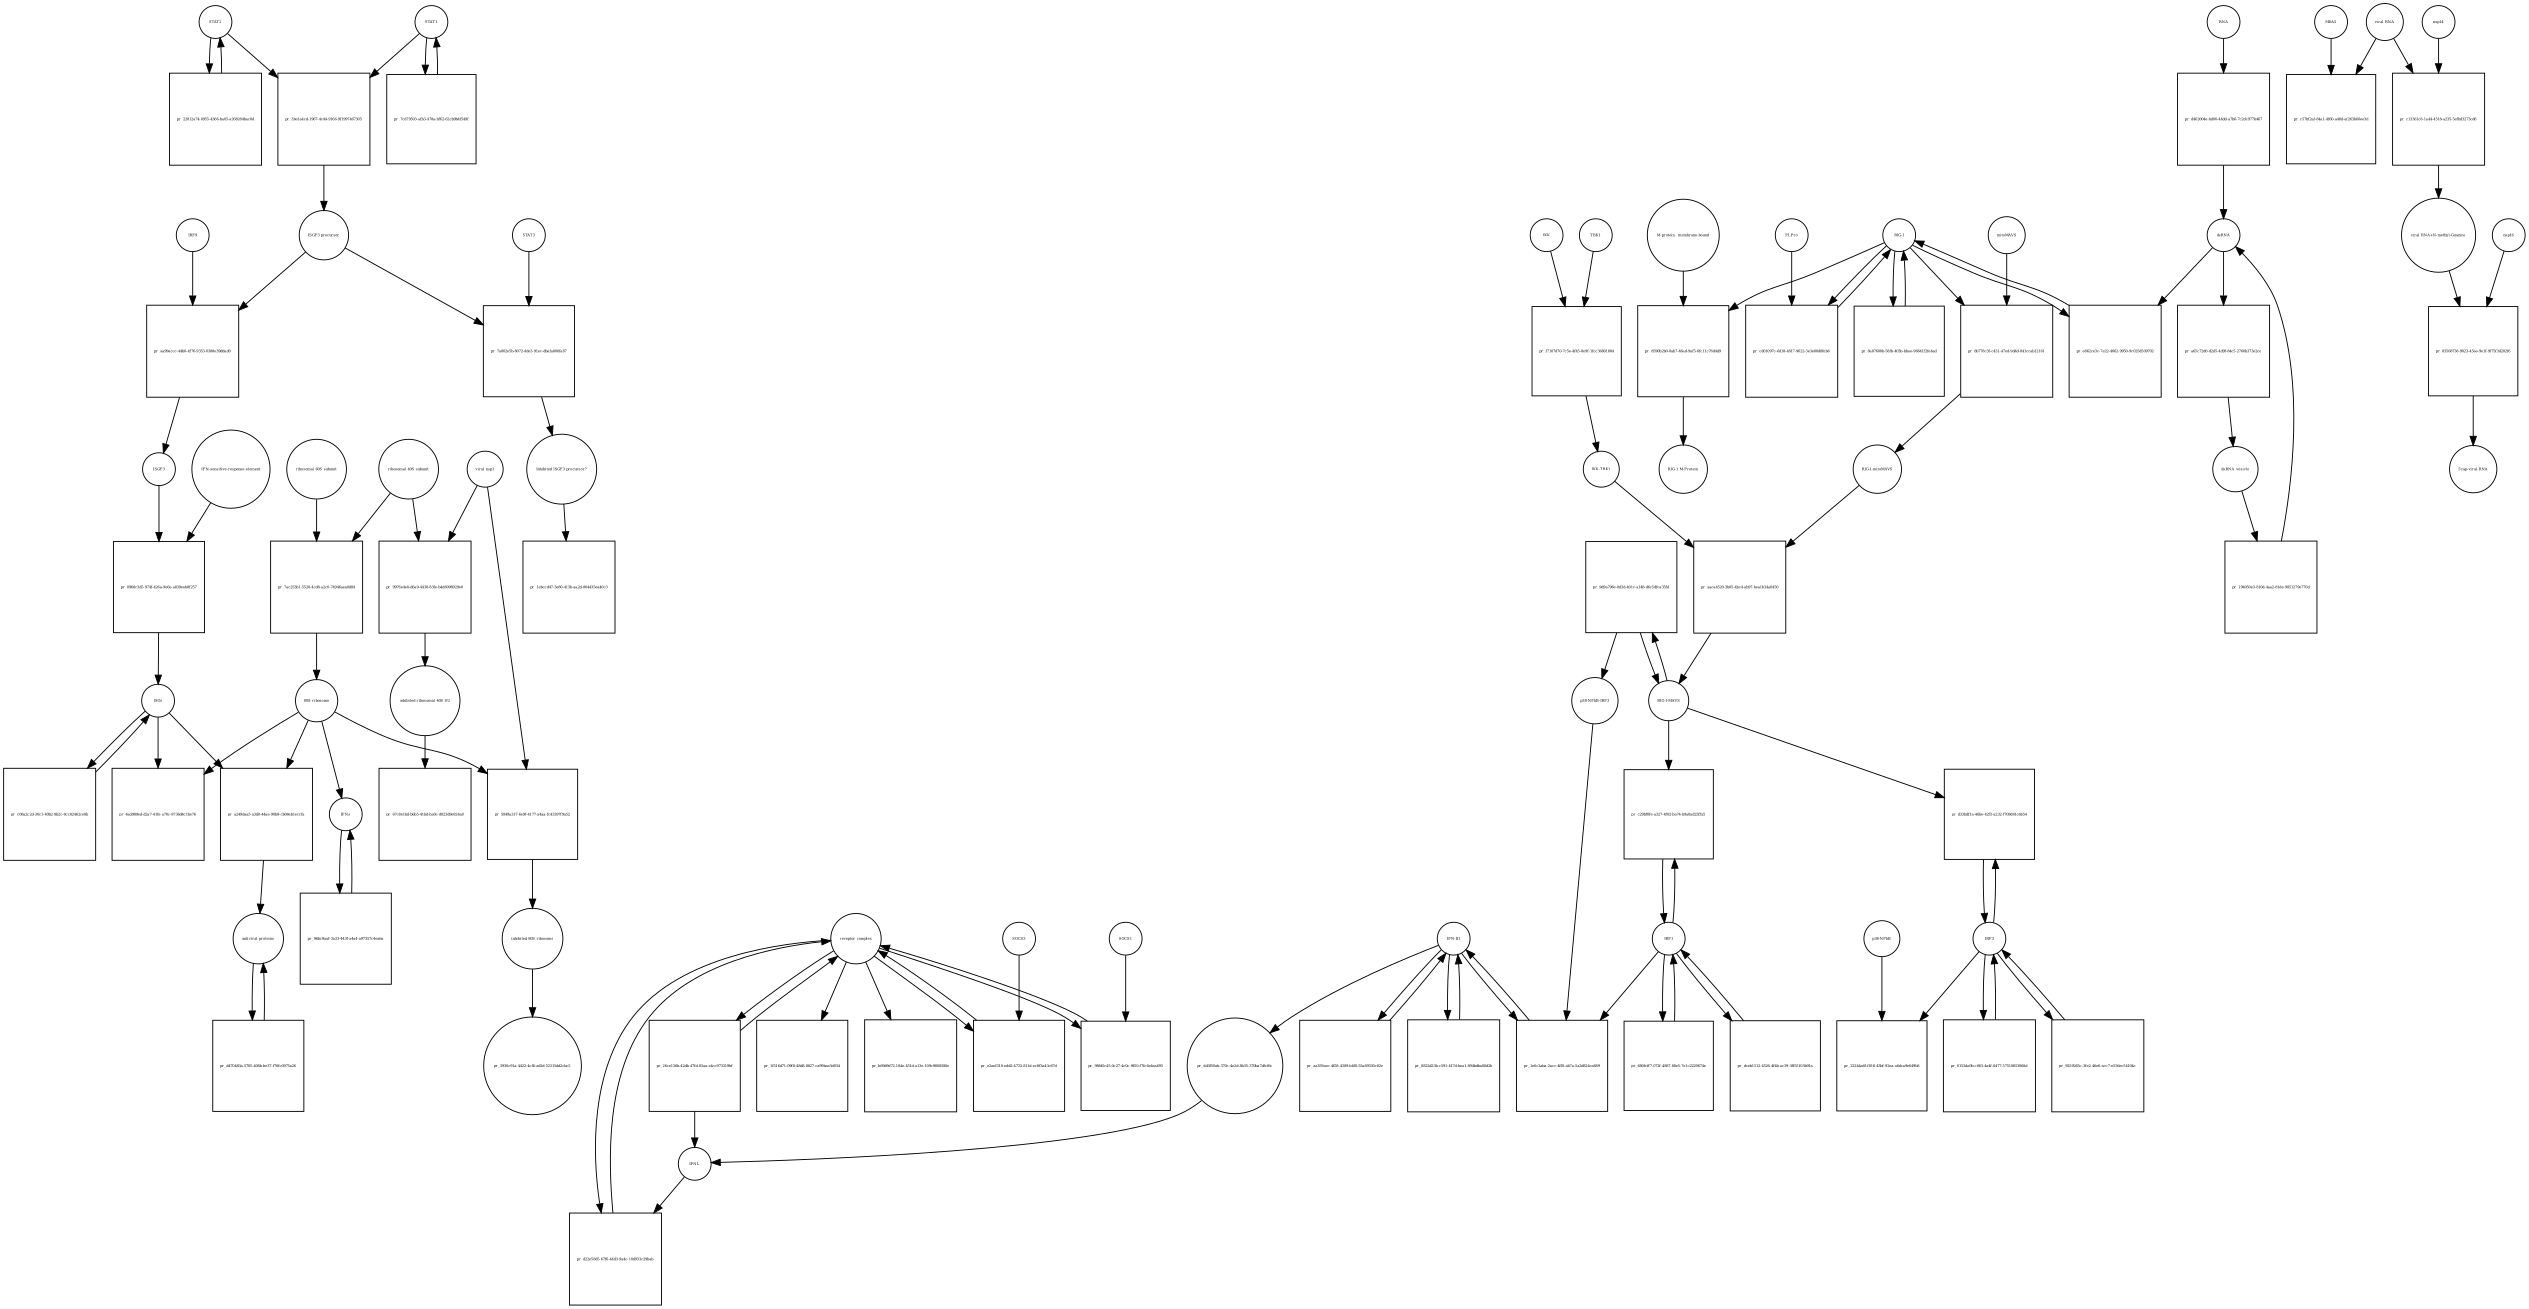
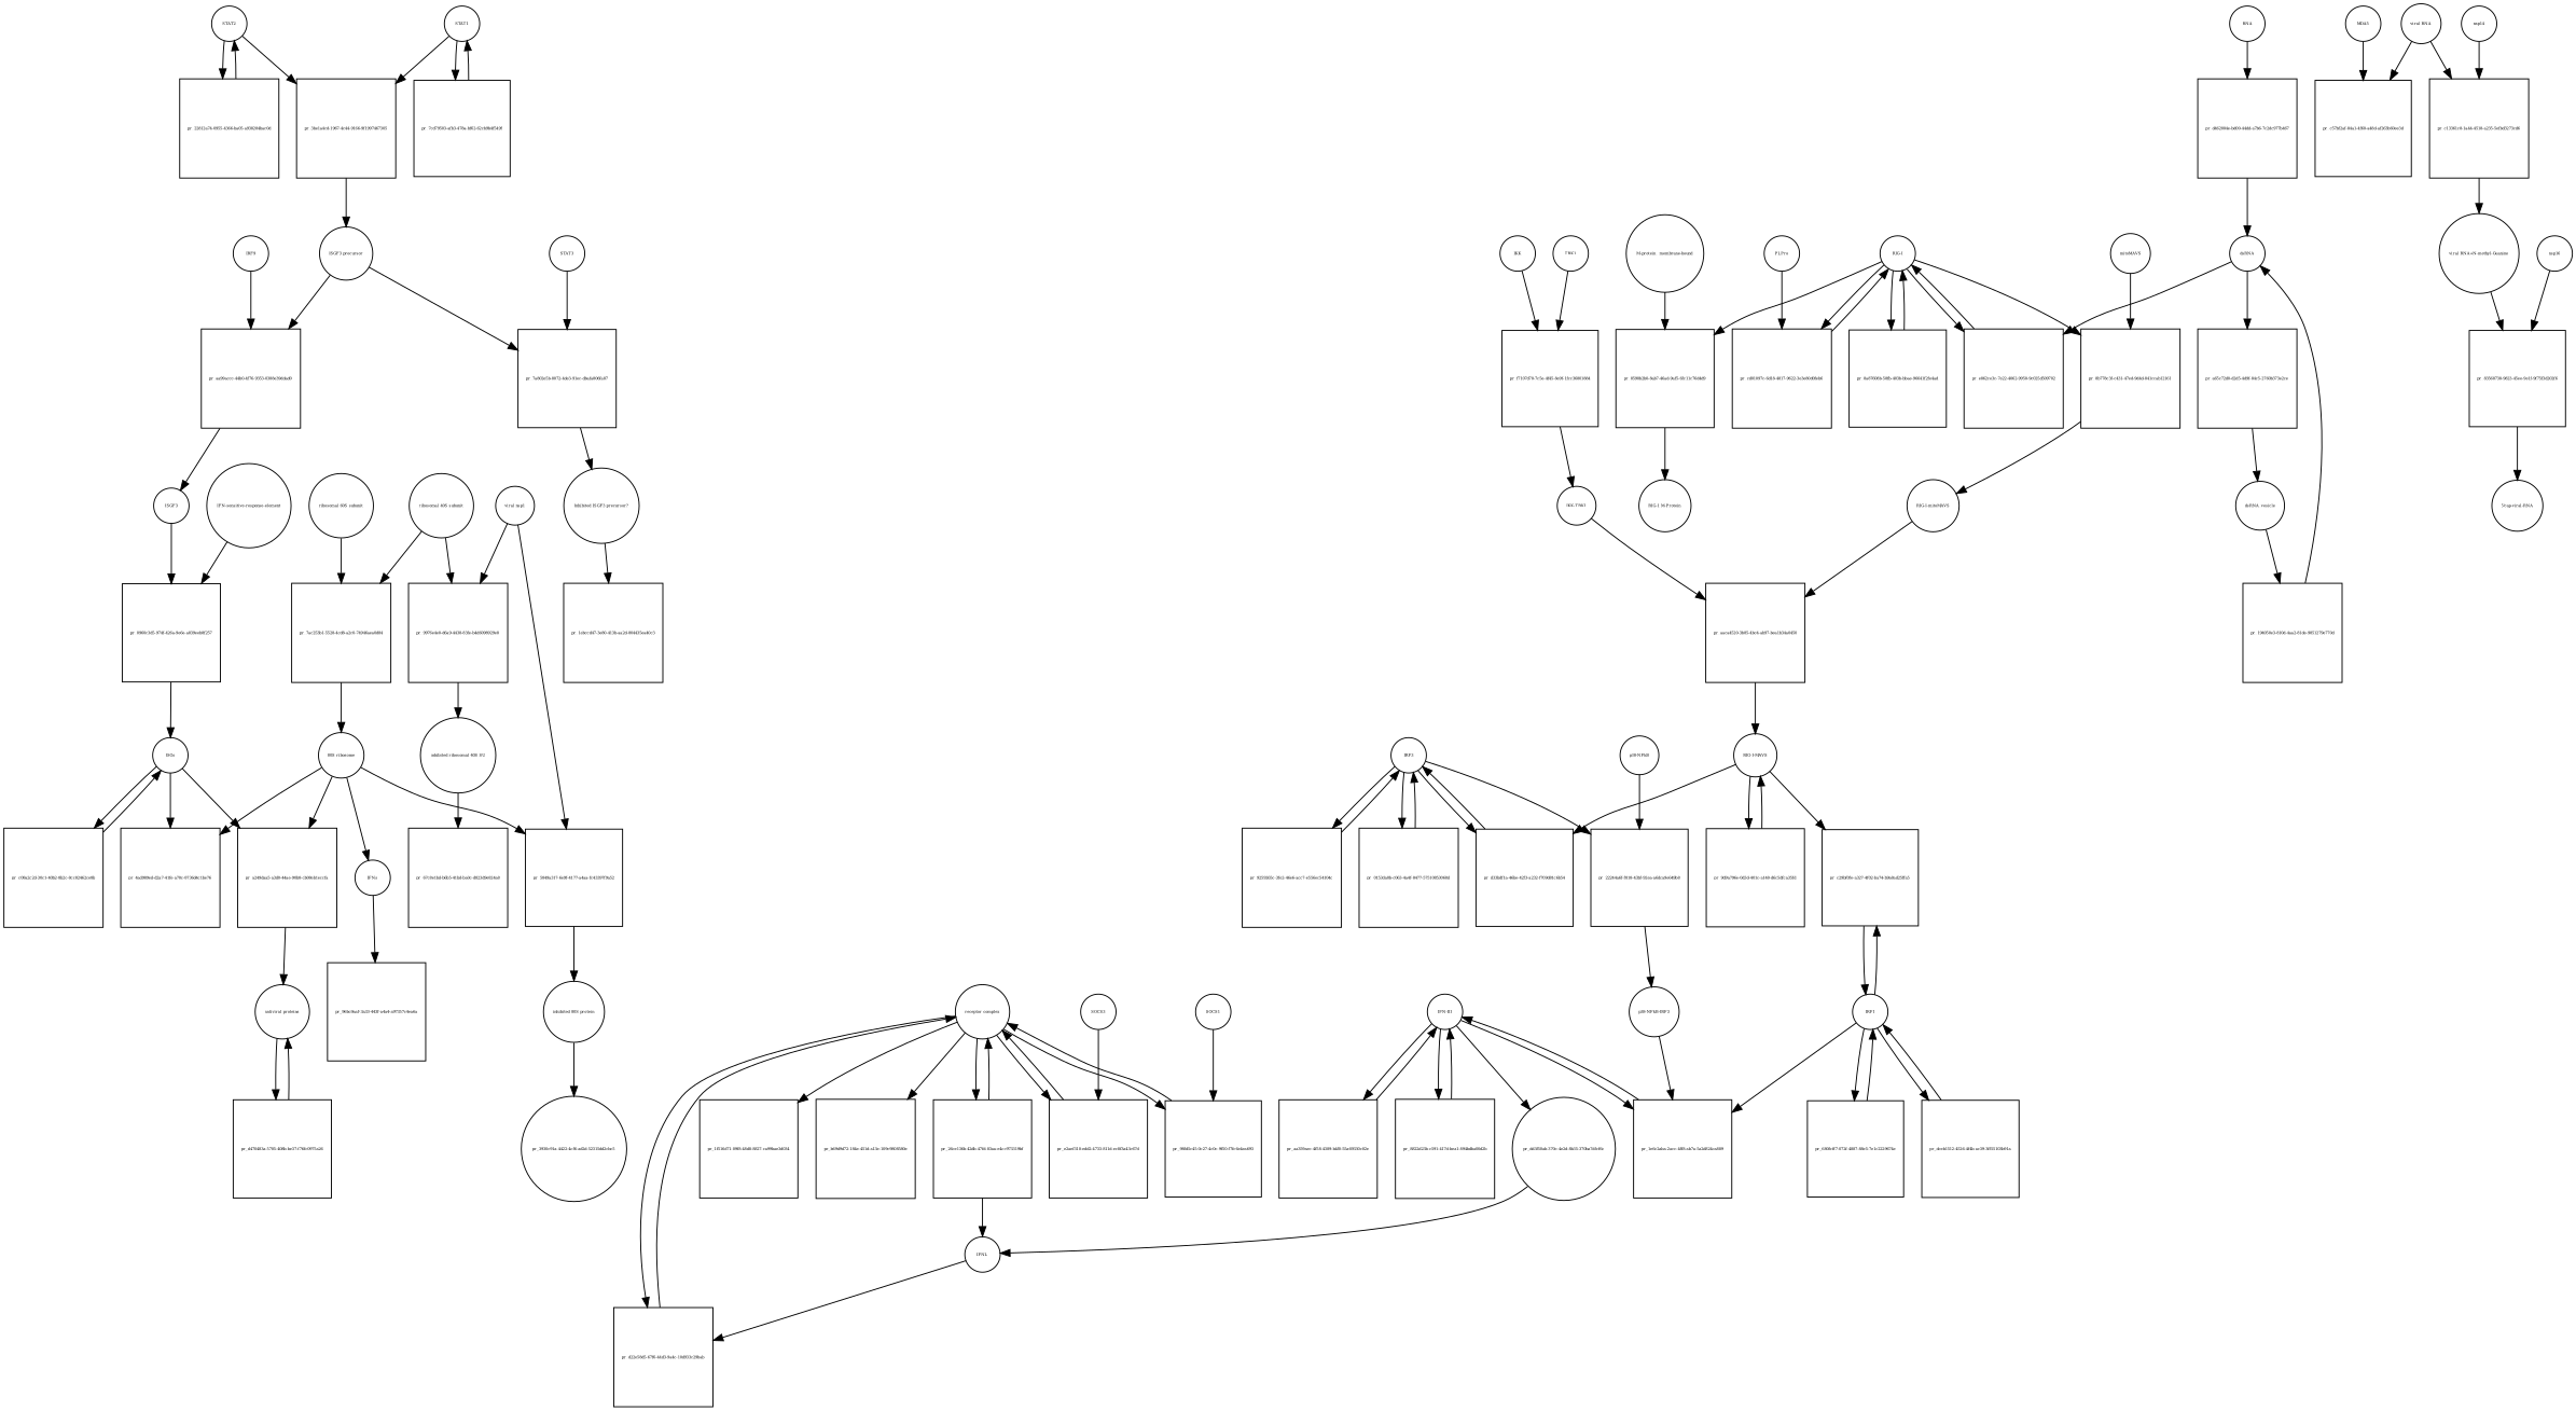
  strict digraph {
    node [bipartite=1 cls=process fontsize=4 shape=circle]
    edge [interaction_type=consumption]
    n1 [bipartite=0 cls=macromolecule label=STAT1]
    n2 [label="pr_3be1a4cd-1967-4c44-9166-9f1997467305" shape=square]
    n3 [label="pr_7cd79503-afb3-478a-bf62-62cb9b4f549f" shape=square]
    n4 [bipartite=0 cls=complex label="ISGF3 precursor"]
    n5 [label="pr_aa99accc-44b0-4f76-9353-0388e39ddad0" shape=square]
    n6 [label="pr_7a802e5b-8072-4de3-91ec-dbafa806fa87" shape=square]
    n7 [bipartite=0 cls=macromolecule label=STAT2]
    n8 [label="pr_22812a74-0955-4366-ba05-a938284bac0d" shape=square]
    n9 [bipartite=0 cls=complex label=ISGF3]
    n10 [bipartite=0 cls=complex label="Inhibited ISGF3 precursor?"]
    n11 [label="pr_0960c3d5-974f-426a-9e6e-a839eeb8f257" shape=square]
    n12 [bipartite=0 cls=macromolecule label=IRF9]
    n13 [bipartite=0 cls="nucleic acid feature" label=ISGs]
    n14 [bipartite=0 cls=complex label="receptor complex"]
    n15 [label="pr_d22e58d5-67f6-44d3-9a4c-10d933c29bab" shape=square]
    n16 [label="pr_e2aef310-edd2-4733-811d-ec8f3a43c67d" shape=square]
    n17 [label="pr_98fd5c45-0c27-4c0c-9f50-f7fc6e4ea693" shape=square]
    n18 [label="pr_1f516d71-09f8-48d8-8827-ca99bae3d034" shape=square]
    n19 [label="pr_b69d9d72-184e-451d-a13e-109c9808580e" shape=square]
    n20 [label="pr_26ce136b-42db-47fd-83aa-e4cc973319bf" shape=square]
    n21 [bipartite=0 cls=macromolecule label=IFNL]
    n22 [bipartite=0 cls="nucleic acid feature" label="IFN-sensitive-response-element"]
    n23 [label="pr_4ad989ed-d2a7-41fe-a70c-8736d4c1be76" shape=square]
    n24 [label="pr_a249daa5-a3d0-44ae-90b8-cb08eb1eccfa" shape=square]
    n25 [label="pr_c08a2c2d-30c1-40b2-8b2c-8cc82462ce8b" shape=square]
    n26 [bipartite=0 cls=macromolecule label="antiviral proteins"]
    n27 [bipartite=0 cls=macromolecule label=IFNs]
    n28 [label="pr_96bc9aaf-3a33-443f-a4a4-a97357c4ea6a" shape=square]
    n29 [bipartite=0 cls=complex label="80S ribosome"]
    n30 [label="pr_5849a317-6e9f-4177-a4aa-fc43397f9a52" shape=square]
-   n31 [bipartite=0 cls=complex label="inhibited 80S ribosome"]
+   n31 [bipartite=0 cls=complex label="inhibited 80S protein"]
    n32 [label="pr_d470483a-5705-408b-be37-f76fc0975a26" shape=square]
    n33 [bipartite=0 cls="nucleic acid feature" label="viral RNA"]
    n34 [label="pr_c57bf2af-84a1-4f60-a48d-af263b60ee3d" shape=square]
    n35 [label="pr_c13361c8-1a44-4518-a235-5efbd3273cd6" shape=square]
    n36 [bipartite=0 cls="nucleic acid feature" label="viral RNA+N-methyl-Guanine"]
    n37 [bipartite=0 cls=macromolecule label=MDA5]
    n38 [label="pr_83568738-9823-45ee-9e1f-9f75f3d202f6" shape=square]
    n39 [bipartite=0 cls="nucleic acid feature" label="5'cap-viral-RNA"]
    n40 [bipartite=0 cls=macromolecule label=nsp14]
    n41 [bipartite=0 cls=macromolecule label=nsp16]
    n42 [bipartite=0 cls=macromolecule label=IKK]
    n43 [label="pr_f7107d70-7c5e-4f45-8e9f-1fcc36801884" shape=square]
    n44 [bipartite=0 cls=complex label="IKK-TBK1"]
    n45 [label="pr_aaca4520-3b85-4bc4-ab97-bea1b34a0450" shape=square]
    n46 [bipartite=0 cls=macromolecule label=TBK1]
    n47 [bipartite=0 cls=complex label="RIG-I-MAVS"]
    n48 [bipartite=0 cls=macromolecule label=IRF3]
    n49 [label="pr_d33bdf1a-46be-42f3-a232-f709d81c6b54" shape=square]
    n50 [label="pr_22244a6f-f818-43bf-92ea-a6dca9e649b8" shape=square]
    n51 [label="pr_9259265c-3fe2-46e6-acc7-e556ec54104c" shape=square]
    n52 [label="pr_0153da0b-c063-4a4f-8477-57510853068d" shape=square]
    n53 [bipartite=0 cls=complex label="p38-NFkB-IRF3"]
    n54 [label="pr_9d9a796e-0d3d-401c-a148-d6c5dfca35fd" shape=square]
    n55 [label="pr_c29bf0fe-a327-4f02-ba74-b9a8ad25ffa5" shape=square]
    n56 [bipartite=0 cls=macromolecule label=IRF1]
    n57 [bipartite=0 cls="nucleic acid feature" label=dsRNA]
    n58 [label="pr_e862ce3c-7e22-4062-9950-9c025d509702" shape=square]
    n59 [label="pr_a65c72d0-d2d5-4d9f-84c5-2760b373e2ce" shape=square]
    n60 [bipartite=0 cls=macromolecule label="RIG-I"]
    n61 [bipartite=0 cls="nucleic acid feature" label=dsRNA_vesicle]
    n62 [label="pr_1e6c2aba-2acc-4ff8-ab7a-5a2d824ca889" shape=square]
    n63 [label="pr_680fcff7-072f-4887-88e5-7e1c2229674e" shape=square]
    n64 [label="pr_dceb1512-4526-4f4b-ac39-3ff55103b91a" shape=square]
    n65 [bipartite=0 cls=macromolecule label="IFN-III"]
    n66 [label="pr_aa359aec-4f58-4389-b4f0-55a69330c02e" shape=square]
    n67 [label="pr_8822d23b-c591-417d-bea1-894bdba00d2b" shape=square]
    n68 [label="pr_dd3f50ab-370c-4e2d-8b35-370ba7dfcf6c"]
    n69 [label="pr_8590b2b0-8ab7-46ad-9af5-6fc11c76d4d9" shape=square]
    n70 [label="pr_8b778c3f-c431-47ed-9d4d-841ccab12161" shape=square]
    n71 [label="pr_8a87608b-58fb-403b-bbae-96641f2fe4ad" shape=square]
    n72 [label="pr_cd01097c-6d18-4817-9622-3e3e80d0feb6" shape=square]
    n73 [bipartite=0 cls=complex label="RIG-1 M-Protein"]
    n74 [bipartite=0 cls=complex label="RIG-I-mitoMAVS"]
    n75 [bipartite=0 cls=complex label="p38-NFkB"]
    n76 [label="pr_194050e3-810d-4aa2-81de-9851279e770d" shape=square]
    n77 [bipartite=0 cls="nucleic acid feature" label=RNA]
    n78 [label="pr_d462004e-bd00-44dd-a7b6-7c2dc977b467" shape=square]
    n79 [bipartite=0 cls=complex label="ribosomal 60S subunit"]
    n80 [label="pr_7ac253b1-5528-4cd8-a2c0-74946aea0d84" shape=square]
    n81 [bipartite=0 cls=complex label="ribosomal 40S subunit"]
    n82 [label="pr_9976e4e0-d6a9-4438-83fe-b4d6098929e8" shape=square]
    n83 [annotation="urn_miriam_doi_10.1101%2F2020.05.18.102467" bipartite=0 cls=complex label="inhibited ribosomal 40S SU"]
    n84 [label="pr_67c8e1bd-b6b5-41bd-ba0c-d823d9e824a8" shape=square]
    n85 [bipartite=0 cls=macromolecule label="viral nsp1"]
    n86 [label="pr_3930c91a-4422-4cf6-ad2d-52315dd2cbc5"]
    n87 [label="pr_1ebccd47-3e80-413b-aa2d-804435ea40c3" shape=square]
    n88 [bipartite=0 cls=macromolecule label=STAT3]
    n89 [bipartite=0 cls=macromolecule label=SOCS3]
    n90 [bipartite=0 cls=macromolecule label=SOCS1]
    n91 [bipartite=0 cls=macromolecule label="M-protein_ membrane-bound"]
    n92 [bipartite=0 cls=macromolecule label=mitoMAVS]
    n93 [bipartite=0 cls=macromolecule label=PLPro]
    n1 -> n2
    n1 -> n3
    n2 -> n4 [interaction_type=production]
    n3 -> n1 [interaction_type=production]
    n4 -> n5
    n4 -> n6
    n5 -> n9 [interaction_type=production]
    n6 -> n10 [interaction_type=production]
    n7 -> n2
    n7 -> n8
    n8 -> n7 [interaction_type=production]
    n9 -> n11 [interaction_type="necessary stimulation"]
    n10 -> n87
    n11 -> n13 [interaction_type=production]
    n12 -> n5
    n13 -> n23
    n13 -> n24
    n13 -> n25
    n14 -> n15
    n14 -> n16
    n14 -> n17
    n14 -> n18
    n14 -> n19
    n14 -> n20
    n15 -> n14 [interaction_type=production]
    n16 -> n14 [interaction_type=production]
    n17 -> n14 [interaction_type=production]
    n20 -> n14 [interaction_type=production]
    n20 -> n21 [interaction_type=production]
    n21 -> n15 [interaction_type=stimulation]
    n22 -> n11
    n24 -> n26 [interaction_type=production]
    n25 -> n13 [interaction_type=production]
    n26 -> n32
    n27 -> n28
-   n28 -> n27 [interaction_type=production]
    n29 -> n23 [interaction_type=catalysis]
    n29 -> n24 [interaction_type=catalysis]
    n29 -> n27 [interaction_type=production]
    n29 -> n30
    n30 -> n31 [interaction_type=production]
    n31 -> n86
    n32 -> n26 [interaction_type=production]
    n33 -> n34
    n33 -> n35
    n35 -> n36 [interaction_type=production]
    n36 -> n38
    n37 -> n34 [annotation="urn_miriam_doi_10.1016%2Fj.chom.2020.05.008" interaction_type=catalysis]
    n38 -> n39 [interaction_type=production]
    n40 -> n35 [interaction_type=catalysis]
    n41 -> n38 [annotation="urn_miriam_doi_10.1016%2Fj.chom.2020.05.008" interaction_type=catalysis]
    n42 -> n43
    n43 -> n44 [interaction_type=production]
    n44 -> n45
    n45 -> n47 [interaction_type=production]
    n46 -> n43
    n47 -> n49 [interaction_type=stimulation]
    n47 -> n54
    n47 -> n55 [interaction_type=catalysis]
    n48 -> n49
    n48 -> n50
    n48 -> n51
    n48 -> n52
    n49 -> n48 [interaction_type=production]
-   n54 -> n53 [interaction_type=production]
+   n50 -> n53 [interaction_type=production]
    n51 -> n48 [interaction_type=production]
    n52 -> n48 [interaction_type=production]
    n53 -> n62 [interaction_type=stimulation]
    n54 -> n47 [interaction_type=production]
    n55 -> n56 [interaction_type=production]
    n56 -> n55
    n56 -> n62 [interaction_type=stimulation]
    n56 -> n63
    n56 -> n64
    n57 -> n58 [interaction_type="necessary stimulation"]
    n57 -> n59
    n58 -> n60 [interaction_type=production]
    n59 -> n61 [interaction_type=production]
    n60 -> n58
    n60 -> n69
    n60 -> n70
    n60 -> n71
    n60 -> n72
    n61 -> n76
    n62 -> n65 [interaction_type=production]
    n63 -> n56 [interaction_type=production]
    n64 -> n56 [interaction_type=production]
    n65 -> n62
    n65 -> n66
    n65 -> n67
    n65 -> n68
    n66 -> n65 [interaction_type=production]
    n67 -> n65 [interaction_type=production]
    n68 -> n21 [interaction_type=production]
    n69 -> n73 [interaction_type=production]
    n70 -> n74 [interaction_type=production]
    n71 -> n60 [interaction_type=production]
    n72 -> n60 [interaction_type=production]
    n74 -> n45
    n75 -> n50
    n76 -> n57 [interaction_type=production]
    n77 -> n78
    n78 -> n57 [interaction_type=production]
    n79 -> n80
    n80 -> n29 [interaction_type=production]
    n81 -> n80
    n81 -> n82
    n82 -> n83 [interaction_type=production]
    n83 -> n84
    n85 -> n30
    n85 -> n82
    n88 -> n6
    n89 -> n16
    n90 -> n17
    n91 -> n69
    n92 -> n70
    n93 -> n72 [interaction_type=catalysis]
  }
